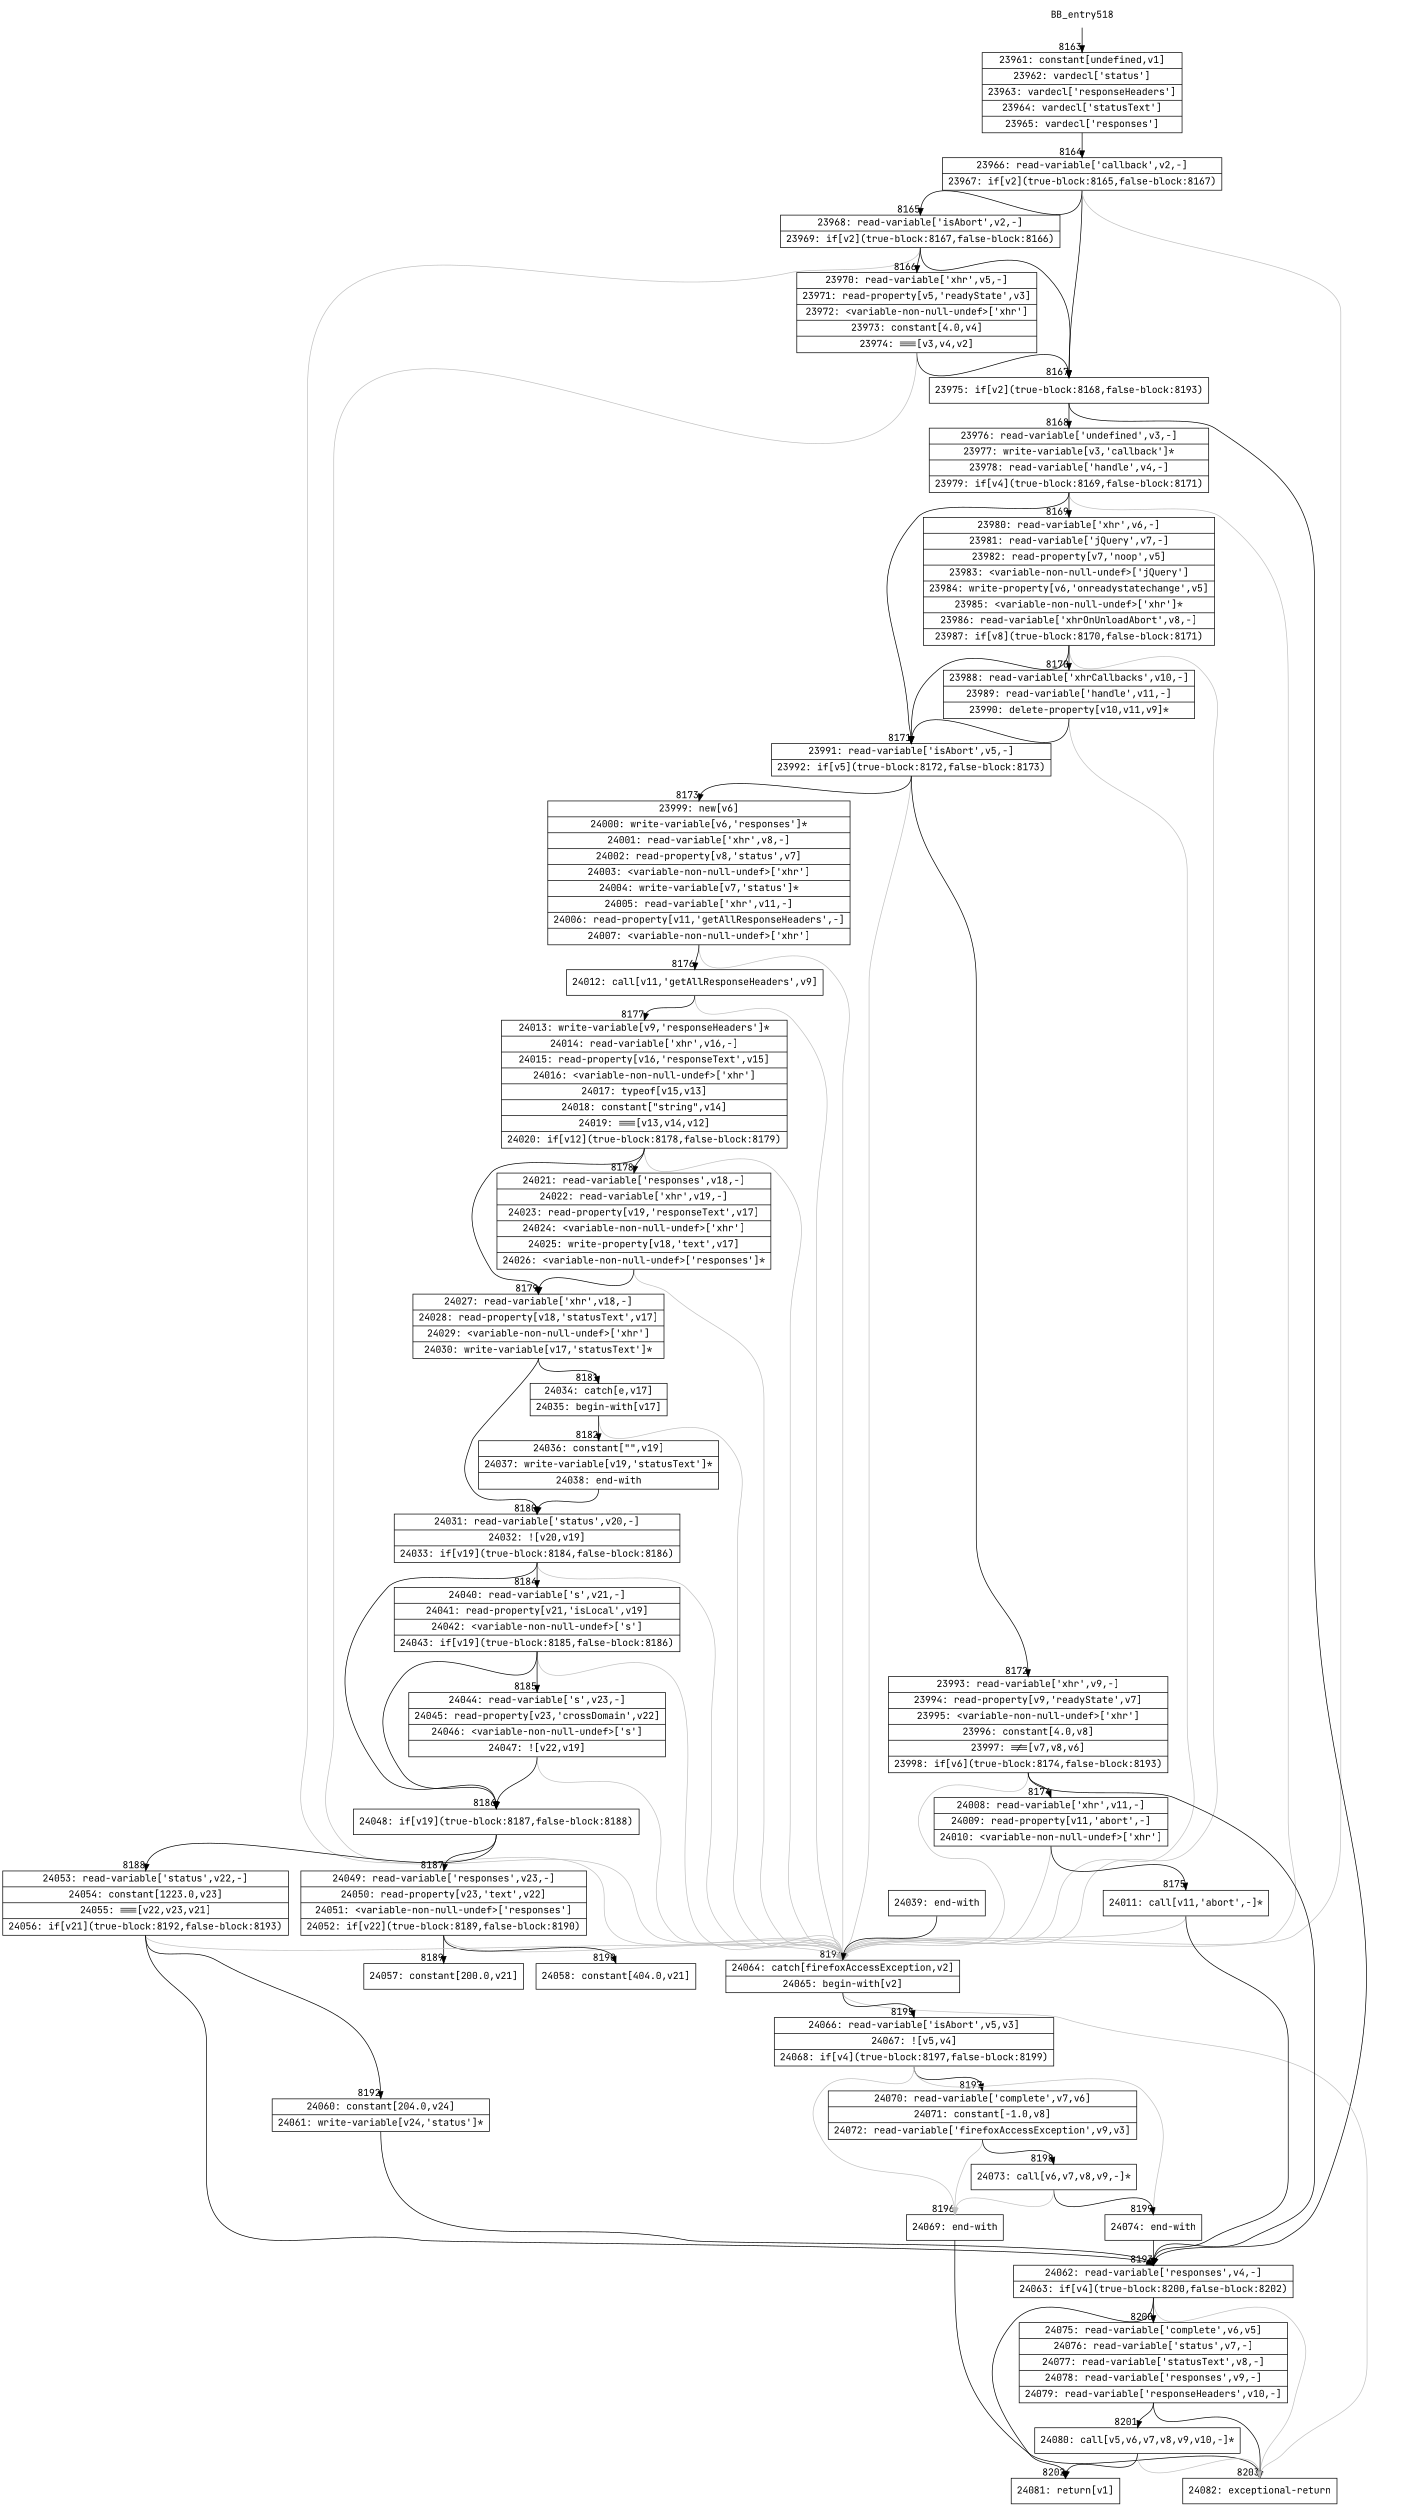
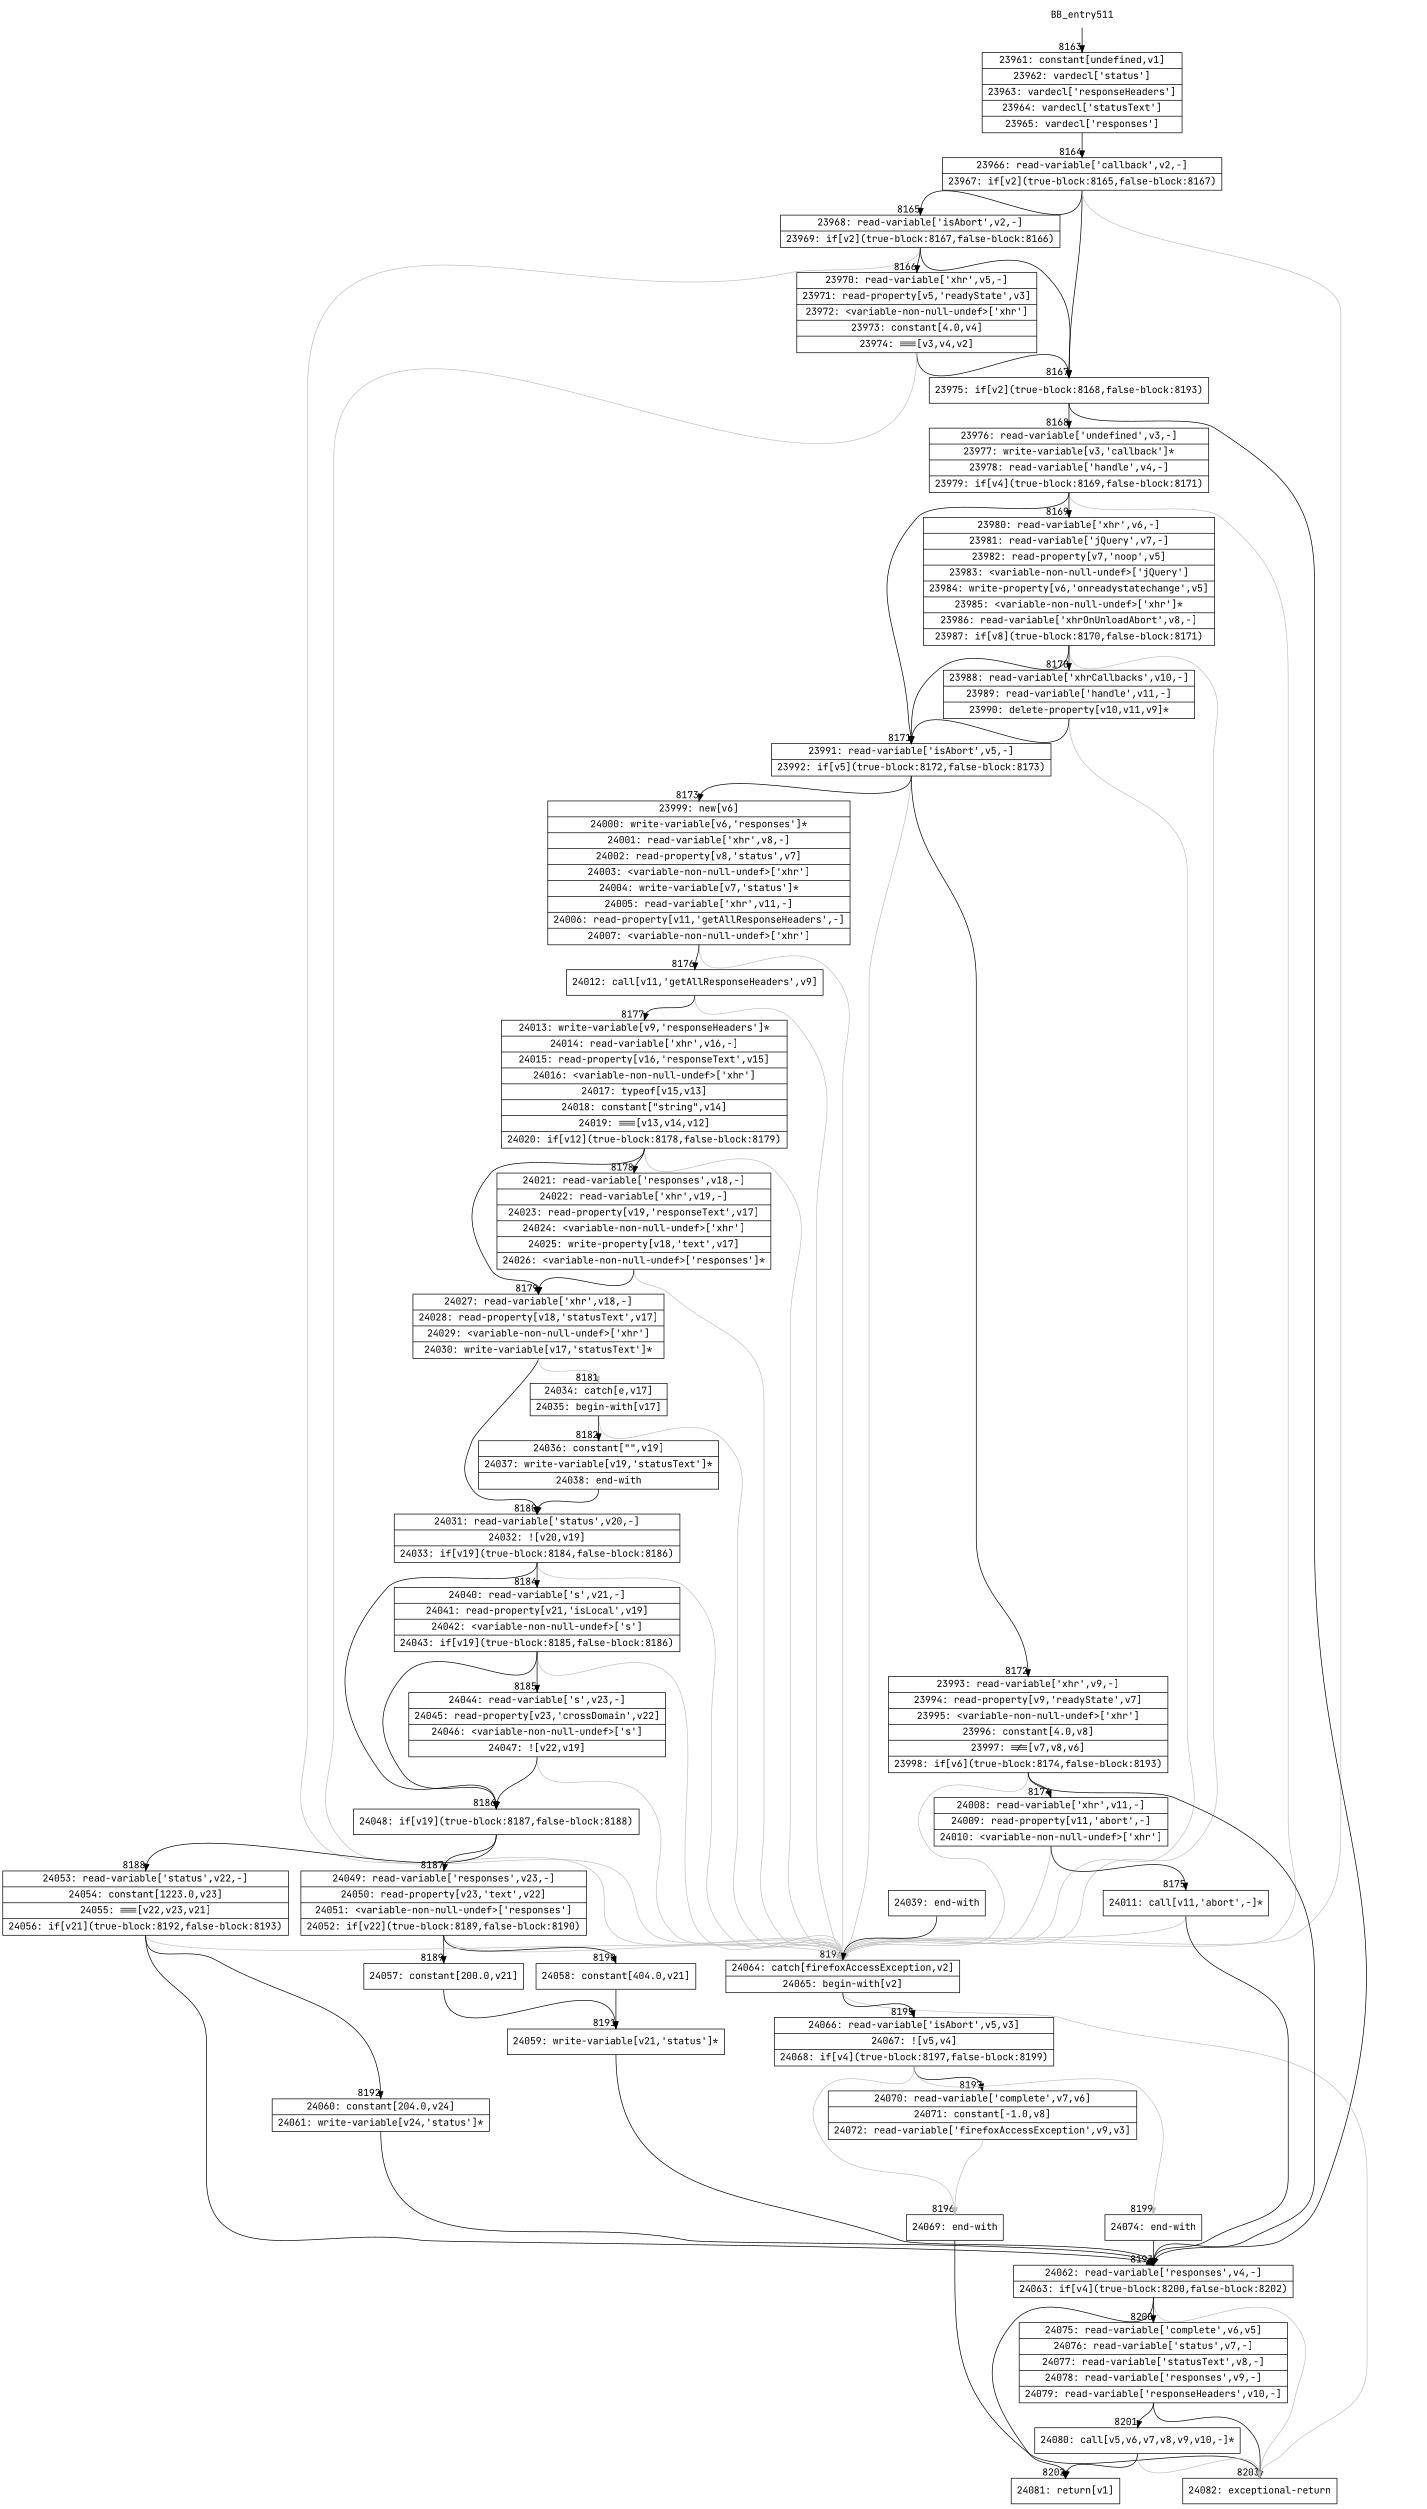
  digraph {
    fontname="JetBrains Mono"
    rankdir=TD
    node [fontname="JetBrains Mono" shape=record]
    edge [fontname="JetBrains Mono" headport=n tailport=s]
-   BB_entry511 [shape=none label=BB_entry518]
+   BB_entry511 [shape=none]
    n2 [label="{23961: constant[undefined,v1]|23962: vardecl['status']|23963: vardecl['responseHeaders']|23964: vardecl['statusText']|23965: vardecl['responses']}"]
    n3 [label="{23966: read-variable['callback',v2,-]|23967: if[v2](true-block:8165,false-block:8167)}"]
    n4 [label="{23975: if[v2](true-block:8168,false-block:8193)}"]
    n5 [label="{23968: read-variable['isAbort',v2,-]|23969: if[v2](true-block:8167,false-block:8166)}"]
    n6 [label="{24064: catch[firefoxAccessException,v2]|24065: begin-with[v2]}"]
    n7 [label="{23976: read-variable['undefined',v3,-]|23977: write-variable[v3,'callback']*|23978: read-variable['handle',v4,-]|23979: if[v4](true-block:8169,false-block:8171)}"]
    n8 [label="{24062: read-variable['responses',v4,-]|24063: if[v4](true-block:8200,false-block:8202)}"]
    n9 [label="{23970: read-variable['xhr',v5,-]|23971: read-property[v5,'readyState',v3]|23972: \<variable-non-null-undef\>['xhr']|23973: constant[4.0,v4]|23974: ===[v3,v4,v2]}"]
    n10 [label="{24082: exceptional-return}"]
    n11 [label="{24066: read-variable['isAbort',v5,v3]|24067: ![v5,v4]|24068: if[v4](true-block:8197,false-block:8199)}"]
    n12 [label="{23980: read-variable['xhr',v6,-]|23981: read-variable['jQuery',v7,-]|23982: read-property[v7,'noop',v5]|23983: \<variable-non-null-undef\>['jQuery']|23984: write-property[v6,'onreadystatechange',v5]|23985: \<variable-non-null-undef\>['xhr']*|23986: read-variable['xhrOnUnloadAbort',v8,-]|23987: if[v8](true-block:8170,false-block:8171)}"]
    n13 [label="{23991: read-variable['isAbort',v5,-]|23992: if[v5](true-block:8172,false-block:8173)}"]
    n14 [label="{24075: read-variable['complete',v6,v5]|24076: read-variable['status',v7,-]|24077: read-variable['statusText',v8,-]|24078: read-variable['responses',v9,-]|24079: read-variable['responseHeaders',v10,-]}"]
    n15 [label="{24081: return[v1]}"]
    n16 [label="{24070: read-variable['complete',v7,v6]|24071: constant[-1.0,v8]|24072: read-variable['firefoxAccessException',v9,v3]}"]
    n17 [label="{24074: end-with}"]
    n18 [label="{24069: end-with}"]
    n19 [label="{23988: read-variable['xhrCallbacks',v10,-]|23989: read-variable['handle',v11,-]|23990: delete-property[v10,v11,v9]*}"]
    n20 [label="{23993: read-variable['xhr',v9,-]|23994: read-property[v9,'readyState',v7]|23995: \<variable-non-null-undef\>['xhr']|23996: constant[4.0,v8]|23997: !==[v7,v8,v6]|23998: if[v6](true-block:8174,false-block:8193)}"]
    n21 [label="{23999: new[v6]|24000: write-variable[v6,'responses']*|24001: read-variable['xhr',v8,-]|24002: read-property[v8,'status',v7]|24003: \<variable-non-null-undef\>['xhr']|24004: write-variable[v7,'status']*|24005: read-variable['xhr',v11,-]|24006: read-property[v11,'getAllResponseHeaders',-]|24007: \<variable-non-null-undef\>['xhr']}"]
    n22 [label="{24080: call[v5,v6,v7,v8,v9,v10,-]*}"]
    n23 [label="{24008: read-variable['xhr',v11,-]|24009: read-property[v11,'abort',-]|24010: \<variable-non-null-undef\>['xhr']}"]
    n24 [label="{24012: call[v11,'getAllResponseHeaders',v9]}"]
    n25 [label="{24011: call[v11,'abort',-]*}"]
    n26 [label="{24013: write-variable[v9,'responseHeaders']*|24014: read-variable['xhr',v16,-]|24015: read-property[v16,'responseText',v15]|24016: \<variable-non-null-undef\>['xhr']|24017: typeof[v15,v13]|24018: constant[\"string\",v14]|24019: ===[v13,v14,v12]|24020: if[v12](true-block:8178,false-block:8179)}"]
    n27 [label="{24021: read-variable['responses',v18,-]|24022: read-variable['xhr',v19,-]|24023: read-property[v19,'responseText',v17]|24024: \<variable-non-null-undef\>['xhr']|24025: write-property[v18,'text',v17]|24026: \<variable-non-null-undef\>['responses']*}"]
    n28 [label="{24027: read-variable['xhr',v18,-]|24028: read-property[v18,'statusText',v17]|24029: \<variable-non-null-undef\>['xhr']|24030: write-variable[v17,'statusText']*}"]
    n29 [label="{24031: read-variable['status',v20,-]|24032: ![v20,v19]|24033: if[v19](true-block:8184,false-block:8186)}"]
    n30 [label="{24034: catch[e,v17]|24035: begin-with[v17]}"]
    n31 [label="{24048: if[v19](true-block:8187,false-block:8188)}"]
    n32 [label="{24040: read-variable['s',v21,-]|24041: read-property[v21,'isLocal',v19]|24042: \<variable-non-null-undef\>['s']|24043: if[v19](true-block:8185,false-block:8186)}"]
    n33 [label="{24036: constant[\"\",v19]|24037: write-variable[v19,'statusText']*|24038: end-with}"]
    n34 [label="{24049: read-variable['responses',v23,-]|24050: read-property[v23,'text',v22]|24051: \<variable-non-null-undef\>['responses']|24052: if[v22](true-block:8189,false-block:8190)}"]
    n35 [label="{24053: read-variable['status',v22,-]|24054: constant[1223.0,v23]|24055: ===[v22,v23,v21]|24056: if[v21](true-block:8192,false-block:8193)}"]
    n36 [label="{24044: read-variable['s',v23,-]|24045: read-property[v23,'crossDomain',v22]|24046: \<variable-non-null-undef\>['s']|24047: ![v22,v19]}"]
    n37 [label="{24057: constant[200.0,v21]}"]
    n38 [label="{24058: constant[404.0,v21]}"]
    n39 [label="{24060: constant[204.0,v24]|24061: write-variable[v24,'status']*}"]
    n40 [label="{24039: end-with}"]
-   n42 [label="{24073: call[v6,v7,v8,v9,-]*}"]
+   n41 [label="{24059: write-variable[v21,'status']*}"]
    BB_entry511 -> n2 [headlabel="    8163"]
    n2 -> n3 [headlabel="      8164"]
    n3 -> n4 [headlabel="      8167"]
    n3 -> n5 [headlabel="      8165"]
    n3 -> n6 [color=gray headlabel="      8194"]
    n4 -> n7 [headlabel="      8168"]
    n4 -> n8 [headlabel="      8193"]
    n5 -> n4
    n5 -> n6 [color=gray]
    n5 -> n9 [headlabel="      8166"]
    n6 -> n10 [color=gray]
    n6 -> n11 [headlabel="      8195"]
    n7 -> n6 [color=gray]
    n7 -> n12 [headlabel="      8169"]
    n7 -> n13 [headlabel="      8171"]
    n8 -> n10 [color=gray headlabel="      8203"]
    n8 -> n14 [headlabel="      8200"]
    n8 -> n15 [headlabel="      8202"]
    n9 -> n4
    n9 -> n6 [color=gray]
    n11 -> n16 [headlabel="      8197"]
    n11 -> n17 [color=gray headlabel="      8199"]
    n11 -> n18 [color=gray headlabel="      8196"]
    n12 -> n6 [color=gray]
    n12 -> n13
    n12 -> n19 [headlabel="      8170"]
    n13 -> n6 [color=gray]
    n13 -> n20 [headlabel="      8172"]
    n13 -> n21 [headlabel="      8173"]
    n14 -> n10 [color=black]
    n14 -> n22 [headlabel="      8201"]
    n16 -> n18 [color=gray]
-   n16 -> n42 [headlabel="      8198"]
    n17 -> n8
    n18 -> n10
    n19 -> n6 [color=gray]
    n19 -> n13
    n20 -> n6 [color=gray]
    n20 -> n8
    n20 -> n23 [headlabel="      8174"]
    n21 -> n6 [color=gray]
    n21 -> n24 [headlabel="      8176"]
    n22 -> n10 [color=gray]
    n22 -> n15
    n23 -> n6 [color=gray]
    n23 -> n25 [headlabel="      8175"]
    n24 -> n6 [color=gray]
    n24 -> n26 [headlabel="      8177"]
    n25 -> n6 [color=gray]
    n25 -> n8
    n26 -> n6 [color=gray]
    n26 -> n27 [headlabel="      8178"]
    n26 -> n28 [headlabel="      8179"]
    n27 -> n6 [color=gray]
    n27 -> n28
    n28 -> n29 [headlabel="      8180"]
-   n28 -> n30 [color=black headlabel="      8181"]
+   n28 -> n30 [color=gray headlabel="      8181"]
    n29 -> n6 [color=gray]
    n29 -> n31 [headlabel="      8186"]
    n29 -> n32 [headlabel="      8184"]
    n30 -> n6 [color=gray]
    n30 -> n33 [headlabel="      8182"]
    n31 -> n34 [headlabel="      8187"]
    n31 -> n35 [headlabel="      8188"]
    n32 -> n6 [color=gray]
    n32 -> n31
    n32 -> n36 [headlabel="      8185"]
    n33 -> n29
    n34 -> n6 [color=gray]
    n34 -> n37 [headlabel="      8189"]
    n34 -> n38 [headlabel="      8190"]
    n35 -> n6 [color=gray]
    n35 -> n8
    n35 -> n39 [headlabel="      8192"]
    n36 -> n6 [color=gray]
    n36 -> n31
+   n37 -> n41 [headlabel="      8191"]
+   n38 -> n41
    n39 -> n8
    n40 -> n6
-   n42 -> n17
-   n42 -> n18 [color=gray]
+   n41 -> n8
  }
